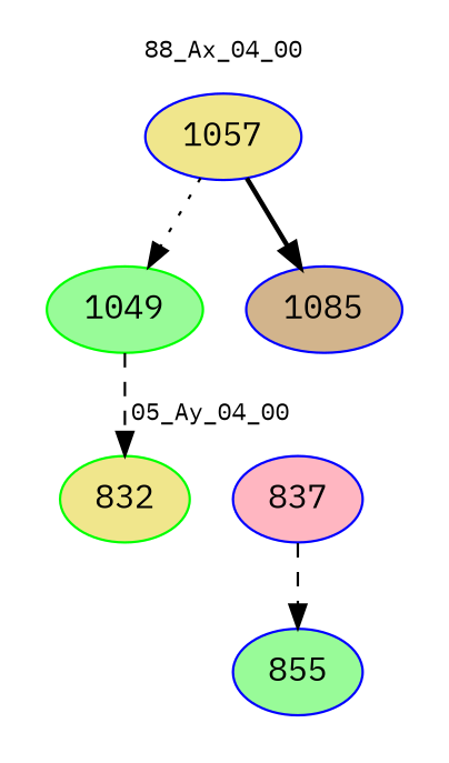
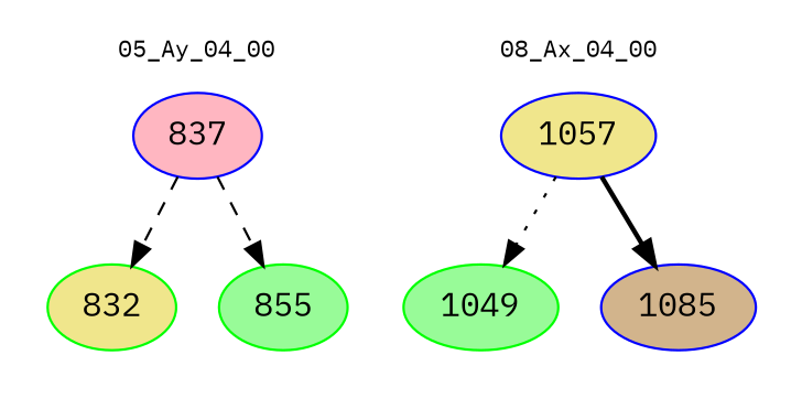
  digraph {
    fontname="IBM Plex Mono"
    node [color=blue fillcolor=khaki fontname="IBM Plex Mono" style=filled]
    edge [color=black fontname="IBM Plex Mono" style=dashed]
    n1 [fillcolor=lightpink label=837]
    n2 [color=green label=832]
-   n3 [fillcolor=palegreen label=855]
+   n3 [color=green fillcolor=palegreen label=855]
    n4 [label=1057]
    n5 [color=green fillcolor=palegreen label=1049]
    n6 [fillcolor=tan label=1085]
    subgraph cluster_1 {
      color=white
      fontsize=10
      label="05_Ay_04_00"
      n1
      n2
      n3
    }
    subgraph cluster_2 {
      color=white
      fontsize=10
-     label="88_Ax_04_00"
+     label="08_Ax_04_00"
      n4
      n5
      n6
    }
-   n5 -> n2
+   n1 -> n2
    n1 -> n3
    n4 -> n5 [style=dotted]
    n4 -> n6 [style=bold]
  }
